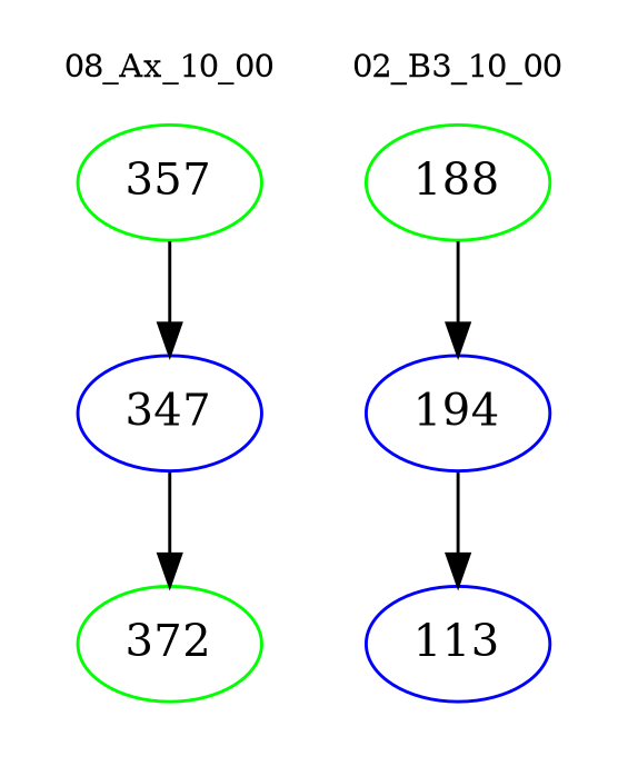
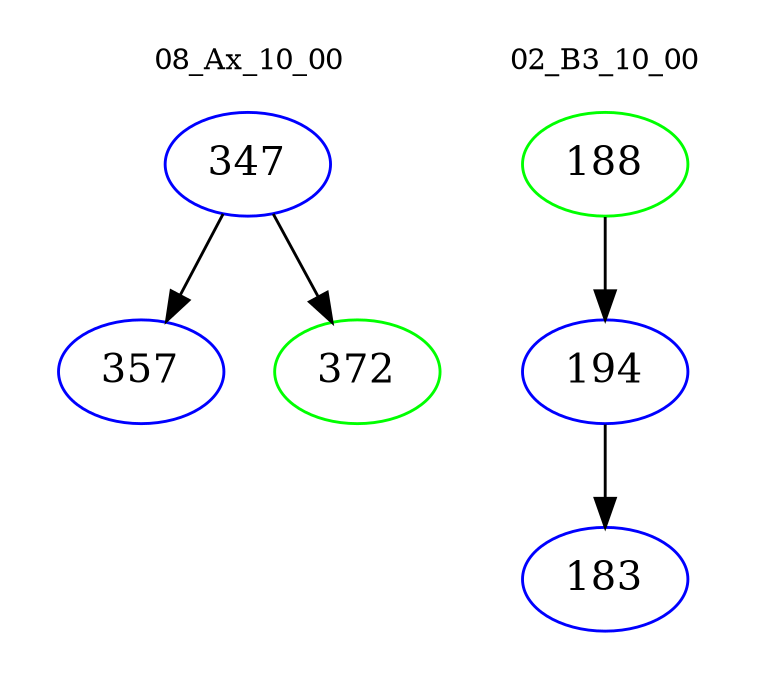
  digraph {
    node [color=green]
    edge [color=black]
-   n1 [label=357]
+   n1 [color=blue label=357]
    n2 [color=blue label=347]
    n3 [label=372]
    n4 [label=188]
    n5 [color=blue label=194]
-   n6 [color=blue label=113]
+   n6 [color=blue label=183]
    subgraph cluster_1 {
      color=white
      fontsize=10
      label="08_Ax_10_00"
      n1
      n2
      n3
    }
    subgraph cluster_2 {
      color=white
      fontsize=10
      label="02_B3_10_00"
      n4
      n5
      n6
    }
-   n1 -> n2
+   n2 -> n1
    n2 -> n3
    n4 -> n5
    n5 -> n6
  }
